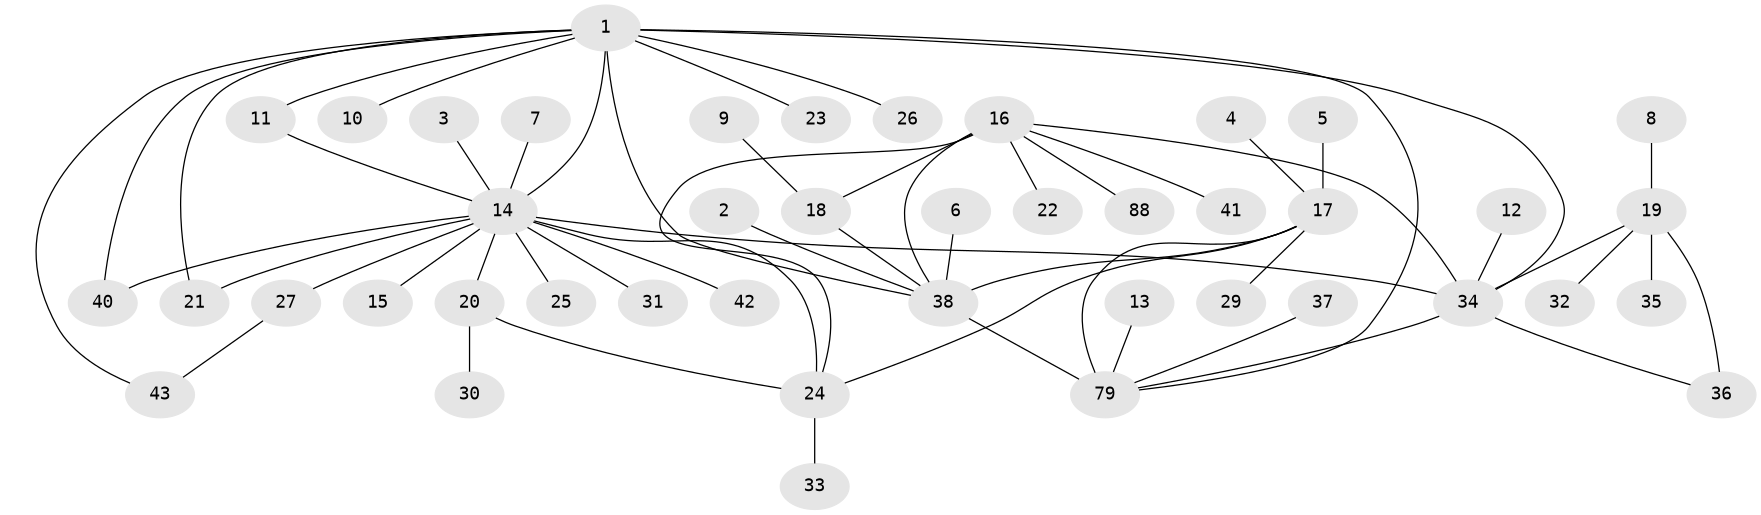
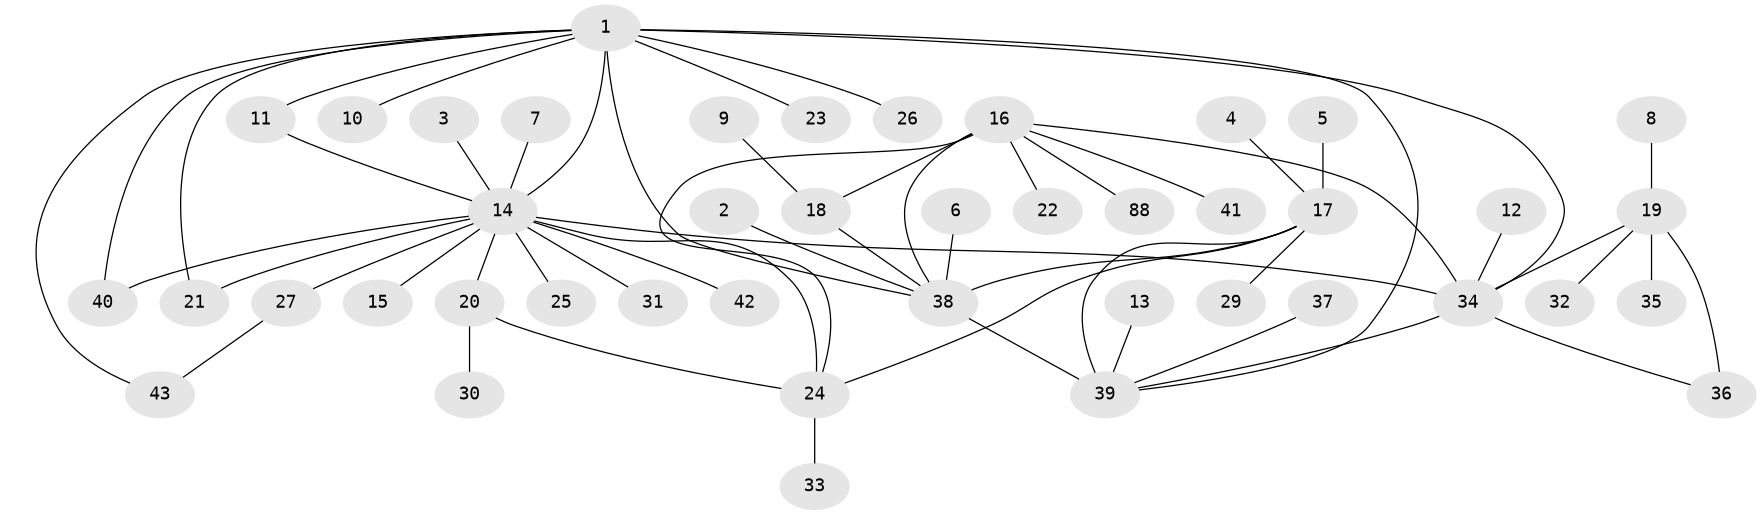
  graph {
    fontname="DejaVu Sans Mono"
    node [color=gray90 fontname="DejaVu Sans Mono" style=filled]
    edge [fontname="DejaVu Sans Mono" weight=1.0]
    1
    10
    11
    14
    21
    23
    26
    34
    38
-   39 [label=79]
+   39
    40
    43
    15
    20
    24
    25
    27
    31
    42
    36
    2
    3
    4
    17
    29
    5
    6
    7
    8
    19
    32
    35
    9
    18
    12
    13
    30
    33
    16
    22
    n41 [label=88]
    41
    37
    1 -- 10
    1 -- 11
    1 -- 14 [weight=2.0]
    1 -- 21
    1 -- 23
    1 -- 26
    1 -- 34
    1 -- 38
    1 -- 39
    1 -- 40
    1 -- 43
    11 -- 14
    14 -- 21
    14 -- 34
    14 -- 40
    14 -- 15
    14 -- 20 [weight=2.0]
    14 -- 24
    14 -- 25
    14 -- 27
    14 -- 31
    14 -- 42
    34 -- 39
    34 -- 36
    38 -- 39 [weight=2.0]
    20 -- 24 [weight=2.0]
    20 -- 30
    24 -- 33
    27 -- 43
    2 -- 38
    3 -- 14
    4 -- 17
    17 -- 38 [weight=2.0]
    17 -- 39 [weight=2.0]
    17 -- 24
    17 -- 29
    5 -- 17
    6 -- 38
    7 -- 14
    8 -- 19
    19 -- 34 [weight=2.0]
    19 -- 36 [weight=2.0]
    19 -- 32
    19 -- 35
    9 -- 18
    18 -- 38
    12 -- 34
    13 -- 39
    16 -- 34
    16 -- 38 [weight=2.0]
    16 -- 24
    16 -- 18 [weight=2.0]
    16 -- 22
    16 -- n41
    16 -- 41
    37 -- 39
  }
